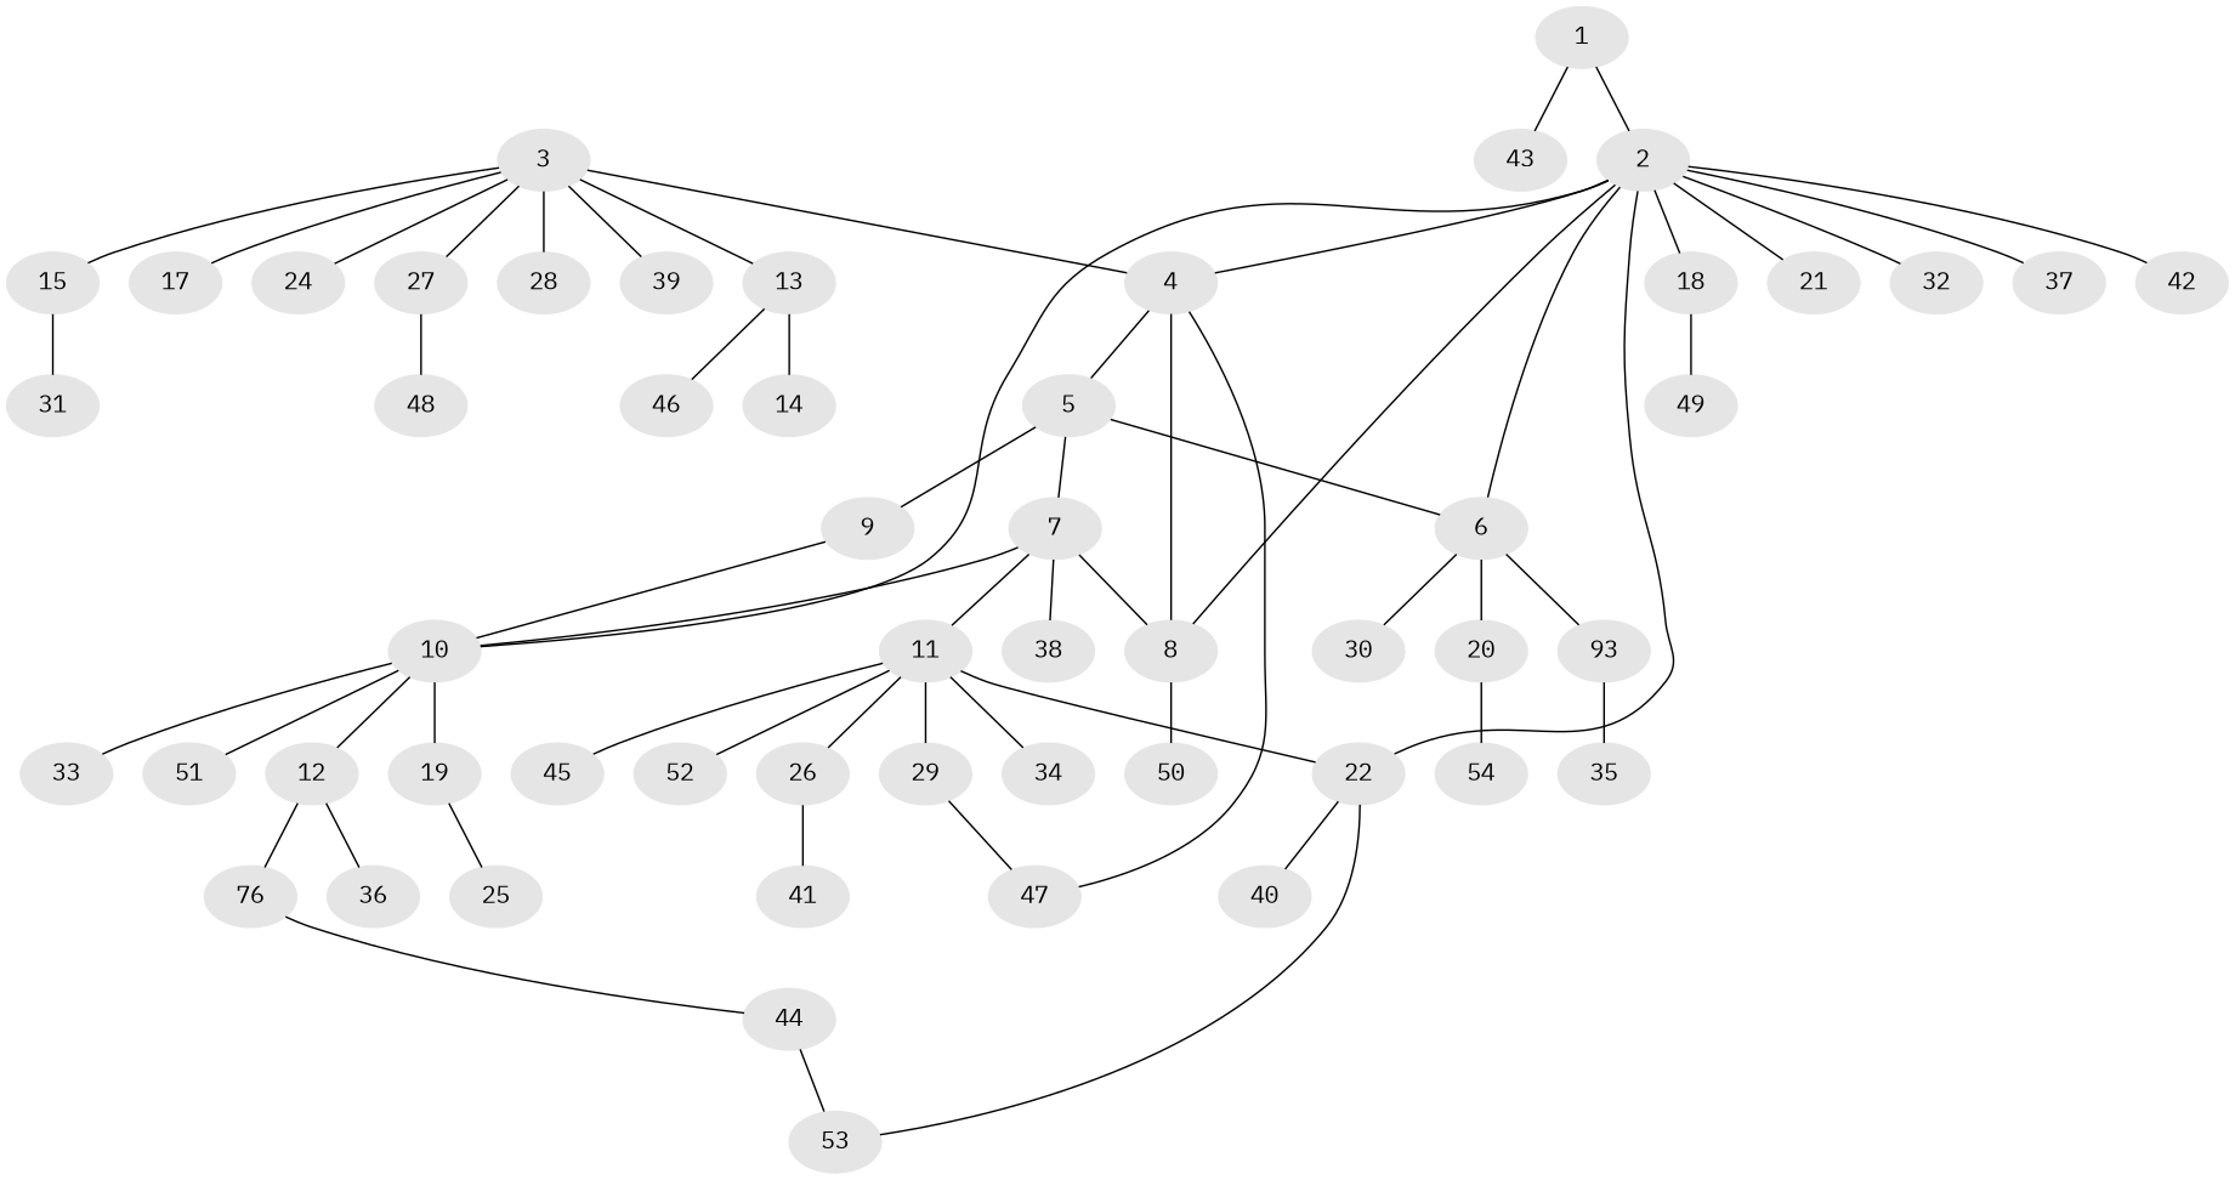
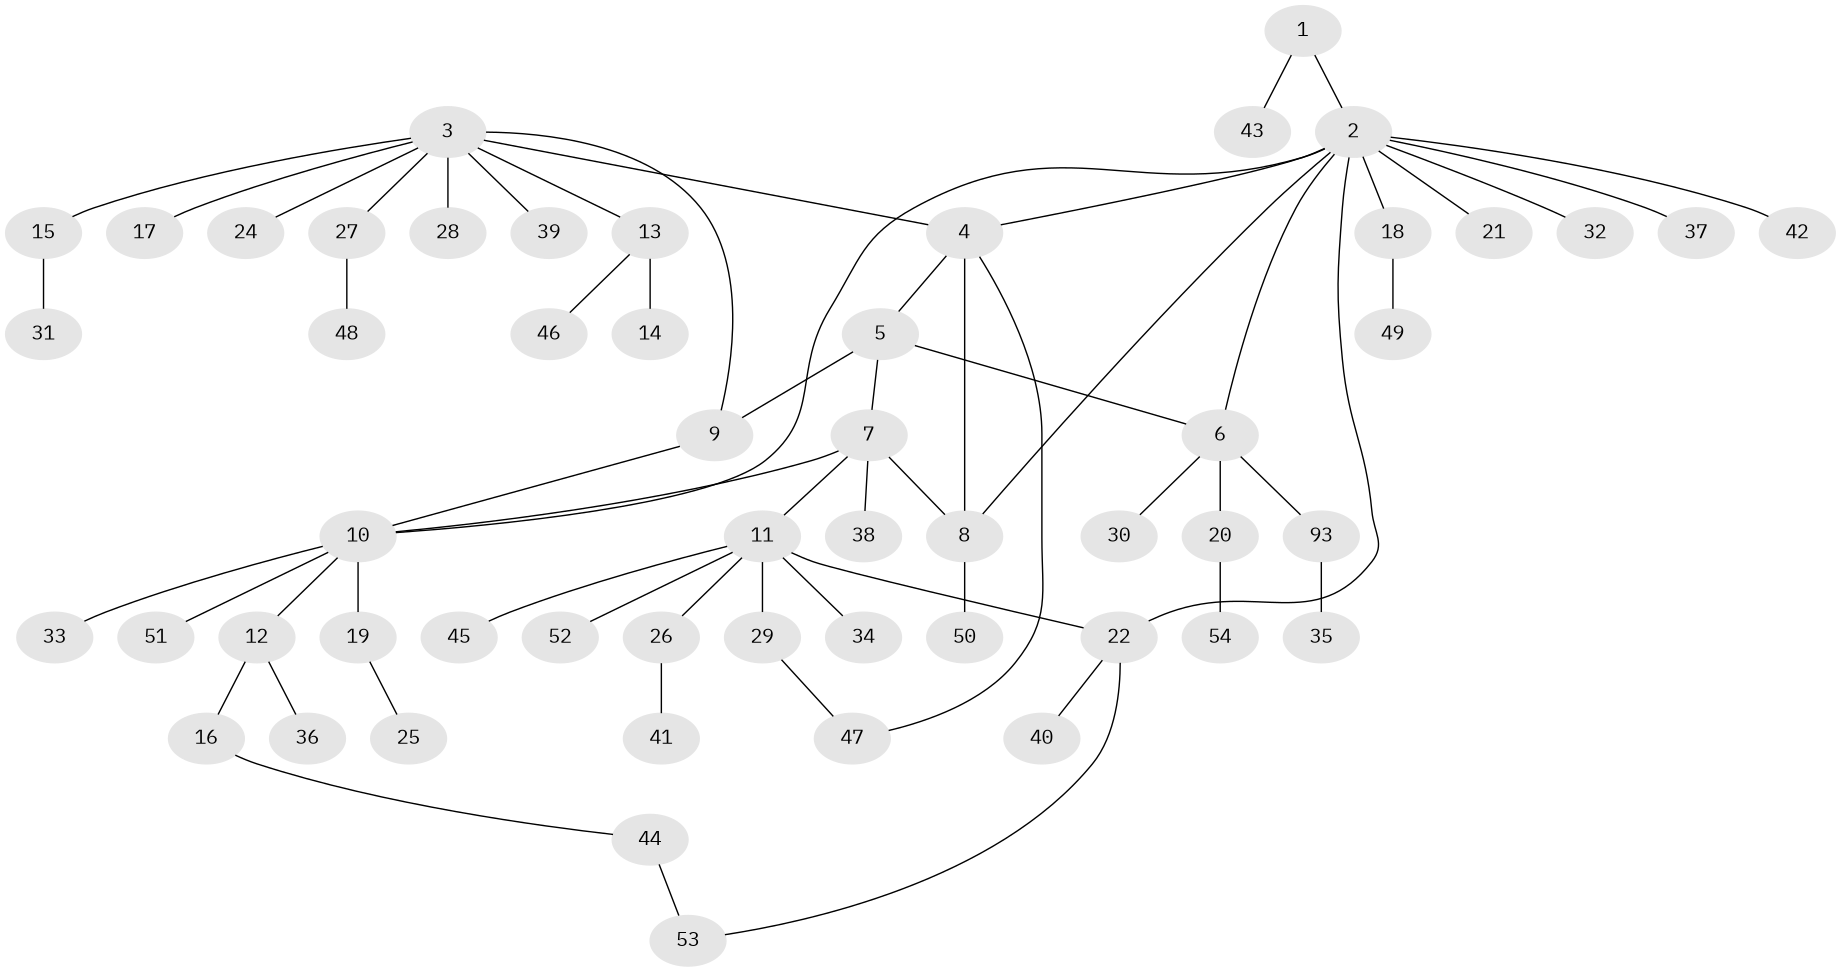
  graph {
    fontname="IBM Plex Mono"
    node [color=gray90 fontname="IBM Plex Mono" style=filled]
    edge [fontname="IBM Plex Mono"]
    1
    2
    43
    4
    6
    8
    10
    18
    21
    22
    32
    37
    42
    5
    47
    20
    n17 [label=93]
    30
    50
    12
    19
    33
    51
    49
    40
    53
    3
    9
    13
    15
    17
    24
    27
    28
    39
    14
    46
    31
    48
    7
    11
    38
    54
    35
    26
    29
    34
    45
    52
-   16 [label=76]
+   16
    36
    25
    41
    44
    1 -- 2
    1 -- 43
    2 -- 4
    2 -- 6
    2 -- 8
    2 -- 10
    2 -- 18
    2 -- 21
    2 -- 22
    2 -- 32
    2 -- 37
    2 -- 42
    4 -- 8
    4 -- 5
    4 -- 47
    6 -- 20
    6 -- n17
    6 -- 30
    8 -- 50
    10 -- 12
    10 -- 19
    10 -- 33
    10 -- 51
    18 -- 49
    22 -- 40
    22 -- 53
    5 -- 6
    5 -- 9
    5 -- 7
    20 -- 54
    n17 -- 35
    12 -- 16
    12 -- 36
    19 -- 25
    3 -- 4
+   3 -- 9
    3 -- 13
    3 -- 15
    3 -- 17
    3 -- 24
    3 -- 27
    3 -- 28
    3 -- 39
    9 -- 10
    13 -- 14
    13 -- 46
    15 -- 31
    27 -- 48
    7 -- 8
    7 -- 10
    7 -- 11
    7 -- 38
    11 -- 22
    11 -- 26
    11 -- 29
    11 -- 34
    11 -- 45
    11 -- 52
    26 -- 41
    29 -- 47
    16 -- 44
    44 -- 53
  }
